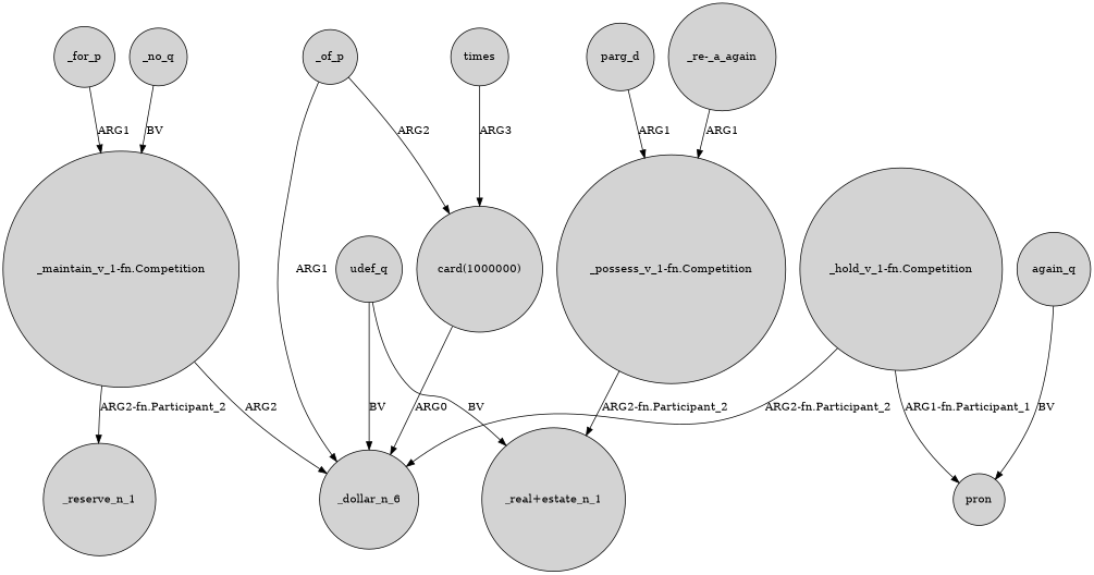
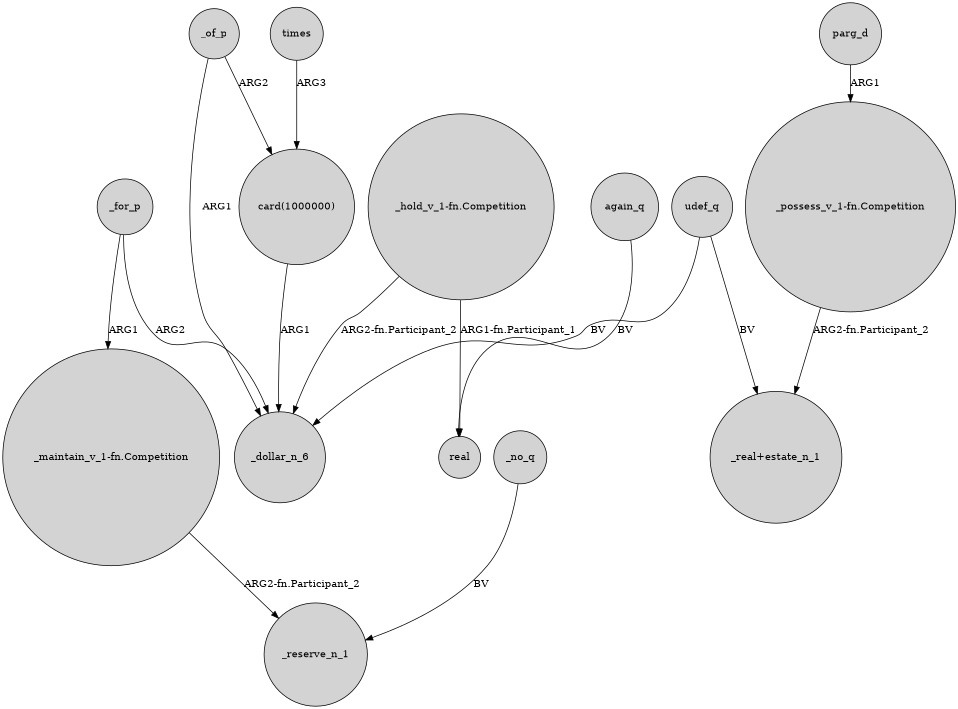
  digraph {
    node [shape=circle style=filled]
    n1 [label=_dollar_n_6]
    _of_p
    "card(1000000)"
    times
    "_possess_v_1-fn.Competition"
    "_real+estate_n_1"
    parg_d
    "_hold_v_1-fn.Competition"
-   pron
-   "_re-_a_again"
+   pron [label=real]
    _for_p
    "_maintain_v_1-fn.Competition"
    _reserve_n_1
    n14 [label=again_q]
    udef_q
    _no_q
    _of_p -> n1 [label=ARG1]
    _of_p -> "card(1000000)" [label=ARG2]
-   "card(1000000)" -> n1 [label=ARG0]
+   "card(1000000)" -> n1 [label=ARG1]
    times -> "card(1000000)" [label=ARG3]
    "_possess_v_1-fn.Competition" -> "_real+estate_n_1" [label="ARG2-fn.Participant_2"]
    parg_d -> "_possess_v_1-fn.Competition" [label=ARG1]
    "_hold_v_1-fn.Competition" -> n1 [label="ARG2-fn.Participant_2"]
    "_hold_v_1-fn.Competition" -> pron [label="ARG1-fn.Participant_1"]
-   "_re-_a_again" -> "_possess_v_1-fn.Competition" [label=ARG1]
-   "_maintain_v_1-fn.Competition" -> n1 [label=ARG2]
+   _for_p -> n1 [label=ARG2]
    _for_p -> "_maintain_v_1-fn.Competition" [label=ARG1]
    "_maintain_v_1-fn.Competition" -> _reserve_n_1 [label="ARG2-fn.Participant_2"]
    n14 -> pron [label=BV]
    udef_q -> n1 [label=BV]
    udef_q -> "_real+estate_n_1" [label=BV]
-   _no_q -> "_maintain_v_1-fn.Competition" [label=BV]
+   _no_q -> _reserve_n_1 [label=BV]
  }
